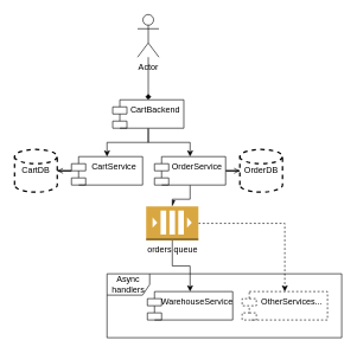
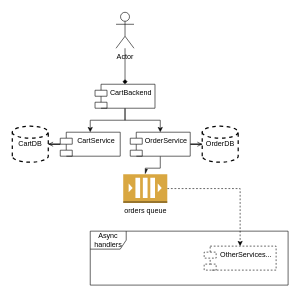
  <mxCell id="0" />
  <mxCell id="1" parent="0" />
  <mxCell id="2" value="Async handlers" style="shape=umlFrame;whiteSpace=wrap;html=1;" parent="1" vertex="1"><mxGeometry x="150" y="385" width="330" height="90" as="geometry" /></mxCell>
  <mxCell id="3" style="edgeStyle=orthogonalEdgeStyle;rounded=0;orthogonalLoop=1;jettySize=auto;html=1;endArrow=classic;endFill=1;" parent="1" source="5" target="10" edge="1"><mxGeometry relative="1" as="geometry" /></mxCell>
  <mxCell id="4" style="edgeStyle=orthogonalEdgeStyle;rounded=0;orthogonalLoop=1;jettySize=auto;html=1;endArrow=classic;endFill=1;" parent="1" source="5" target="7" edge="1"><mxGeometry relative="1" as="geometry" /></mxCell>
  <mxCell id="5" value="CartBackend" style="shape=module;align=left;spacingLeft=20;align=center;verticalAlign=top;" parent="1" vertex="1"><mxGeometry x="158" y="140" width="100" height="40" as="geometry" /></mxCell>
  <mxCell id="6" style="edgeStyle=orthogonalEdgeStyle;rounded=0;orthogonalLoop=1;jettySize=auto;html=1;endArrow=open;endFill=1;" parent="1" source="7" target="11" edge="1"><mxGeometry relative="1" as="geometry" /></mxCell>
  <mxCell id="7" value="CartService" style="shape=module;align=left;spacingLeft=20;align=center;verticalAlign=top;" parent="1" vertex="1"><mxGeometry x="100" y="220" width="100" height="40" as="geometry" /></mxCell>
  <mxCell id="8" style="edgeStyle=orthogonalEdgeStyle;rounded=0;orthogonalLoop=1;jettySize=auto;html=1;endArrow=open;endFill=1;" parent="1" source="10" target="19" edge="1"><mxGeometry relative="1" as="geometry" /></mxCell>
  <mxCell id="9" style="edgeStyle=orthogonalEdgeStyle;rounded=0;orthogonalLoop=1;jettySize=auto;html=1;endArrow=async;endFill=1;" parent="1" source="10" target="14" edge="1"><mxGeometry relative="1" as="geometry" /></mxCell>
  <mxCell id="10" value="OrderService" style="shape=module;align=left;spacingLeft=20;align=center;verticalAlign=top;" parent="1" vertex="1"><mxGeometry x="216.75" y="220" width="100" height="40" as="geometry" /></mxCell>
  <mxCell id="11" value="CartDB" style="strokeWidth=2;html=1;shape=mxgraph.flowchart.database;whiteSpace=wrap;dashed=1;" parent="1" vertex="1"><mxGeometry x="20" y="210" width="60" height="60" as="geometry" /></mxCell>
- <mxCell id="12" style="edgeStyle=orthogonalEdgeStyle;rounded=0;orthogonalLoop=1;jettySize=auto;html=1;" parent="1" source="14" target="17" edge="1"><mxGeometry relative="1" as="geometry" /></mxCell>
  <mxCell id="13" style="edgeStyle=orthogonalEdgeStyle;rounded=0;orthogonalLoop=1;jettySize=auto;html=1;endArrow=classic;endFill=1;dashed=1;" parent="1" source="14" target="18" edge="1"><mxGeometry relative="1" as="geometry" /></mxCell>
  <mxCell id="14" value="orders queue" style="outlineConnect=0;dashed=0;verticalLabelPosition=bottom;verticalAlign=top;align=center;html=1;shape=mxgraph.aws3.queue;fillColor=#D9A741;gradientColor=none;" parent="1" vertex="1"><mxGeometry x="205" y="290" width="73.5" height="48" as="geometry" /></mxCell>
  <mxCell id="15" value="" style="edgeStyle=orthogonalEdgeStyle;rounded=0;orthogonalLoop=1;jettySize=auto;html=1;endArrow=diamond;endFill=1;" parent="1" source="16" target="5" edge="1"><mxGeometry relative="1" as="geometry" /></mxCell>
  <mxCell id="16" value="Actor" style="shape=umlActor;verticalLabelPosition=bottom;verticalAlign=top;html=1;outlineConnect=0;" parent="1" vertex="1"><mxGeometry x="193" y="20" width="30" height="60" as="geometry" /></mxCell>
- <mxCell id="17" value="WarehouseService" style="shape=module;align=left;spacingLeft=20;align=center;verticalAlign=top;" parent="1" vertex="1"><mxGeometry x="206.75" y="410" width="120" height="40" as="geometry" /></mxCell>
  <mxCell id="18" value="OtherServices..." style="shape=module;align=left;spacingLeft=20;align=center;verticalAlign=top;dashed=1;" parent="1" vertex="1"><mxGeometry x="340" y="410" width="120" height="40" as="geometry" /></mxCell>
  <mxCell id="19" value="OrderDB" style="strokeWidth=2;html=1;shape=mxgraph.flowchart.database;whiteSpace=wrap;dashed=1;" parent="1" vertex="1"><mxGeometry x="336.75" y="210" width="60" height="60" as="geometry" /></mxCell>
